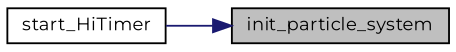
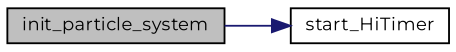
  digraph {
    rankdir=LR
    fontname=Montserrat
    node [color=black fontname=Montserrat fontsize=10 shape=record style=filled]
    n1 [fillcolor=grey75 fontcolor=black height=0.2 label=init_particle_system width=0.4]
    n2 [fillcolor=white height=0.2 label=start_HiTimer width=0.4]
-   n2 -> n1 [color=midnightblue fontname=Montserrat fontsize=10 labelfontname=Helvetica labelfontsize=10 style=solid]
+   n1 -> n2 [color=midnightblue fontname=Montserrat fontsize=10 labelfontname=Helvetica labelfontsize=10 style=solid]
  }
